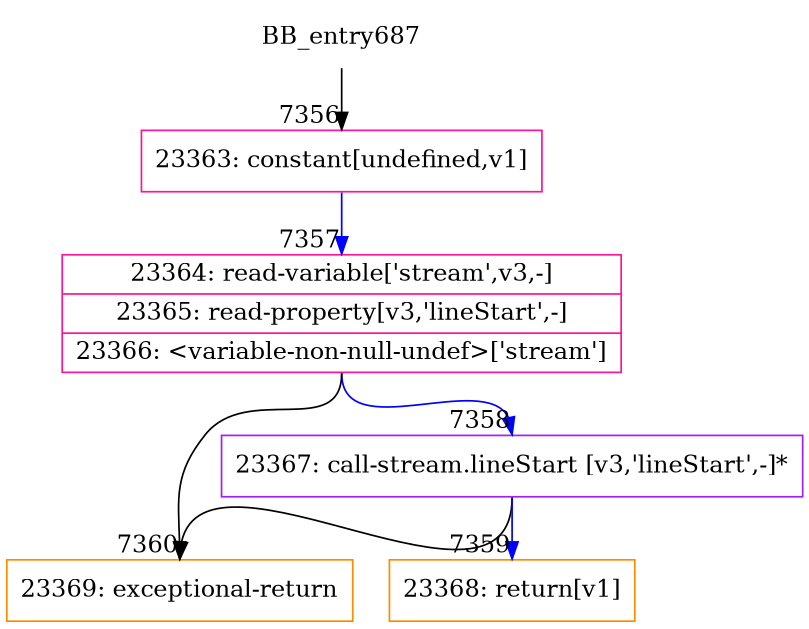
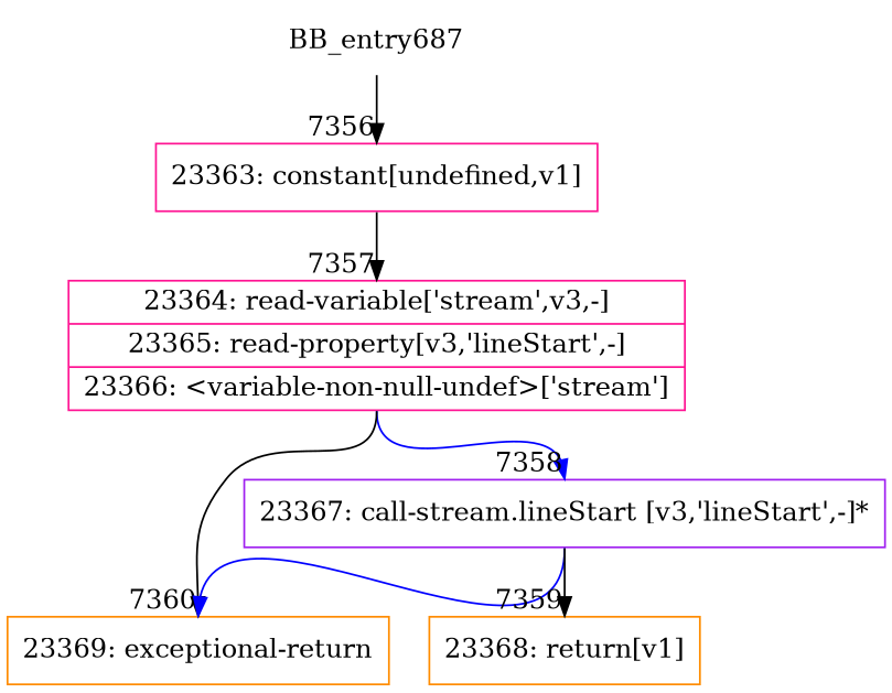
  digraph {
    rankdir=TD
    node [color=deeppink shape=record]
    edge [color=blue headport=n tailport=s]
    BB_entry687 [color=darkgreen shape=none]
    n2 [label="{23363: constant[undefined,v1]}"]
    n3 [label="{23364: read-variable['stream',v3,-]|23365: read-property[v3,'lineStart',-]|23366: \<variable-non-null-undef\>['stream']}"]
    n4 [color=purple label="{23367: call-stream.lineStart [v3,'lineStart',-]*}"]
    n5 [color=darkorange label="{23369: exceptional-return}"]
    n6 [color=darkorange label="{23368: return[v1]}"]
    BB_entry687 -> n2 [color=black headlabel="    7356"]
-   n2 -> n3 [headlabel="      7357"]
+   n2 -> n3 [color=black headlabel="      7357"]
    n3 -> n4 [headlabel="      7358"]
    n3 -> n5 [color=black headlabel="      7360"]
-   n4 -> n5 [color=black]
-   n4 -> n6 [headlabel="      7359"]
+   n4 -> n5
+   n4 -> n6 [color=black headlabel="      7359"]
  }
